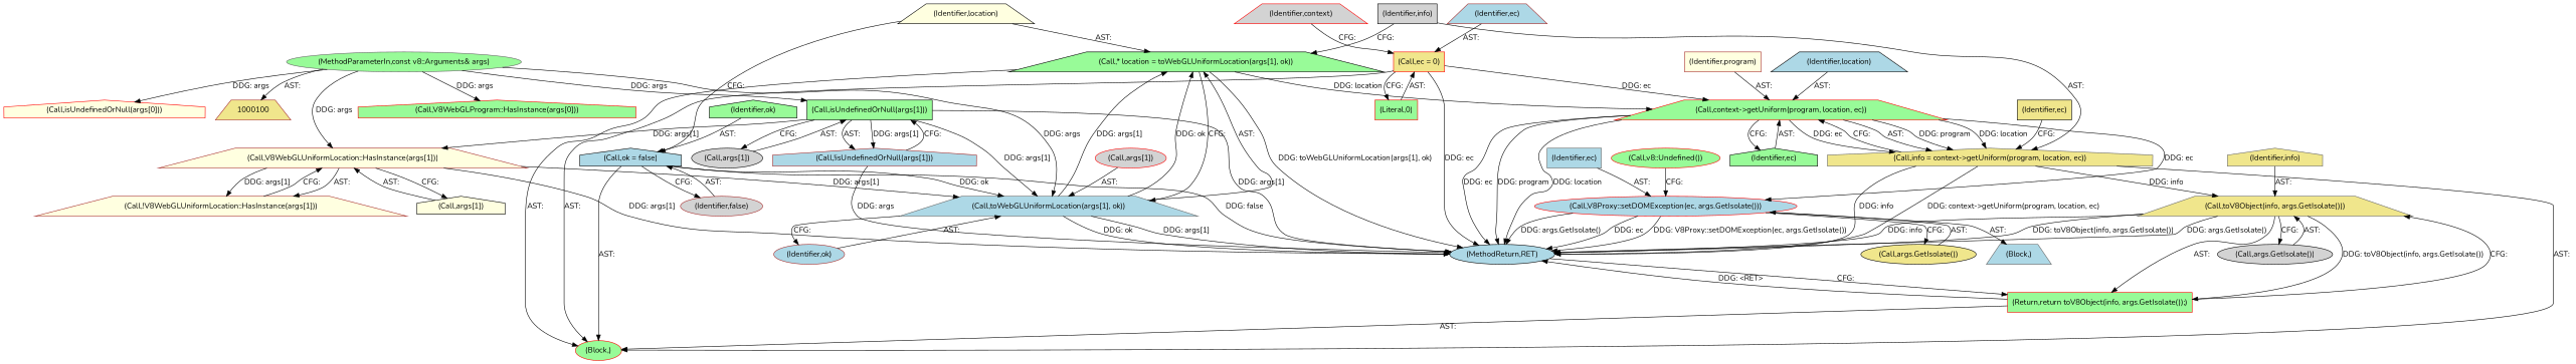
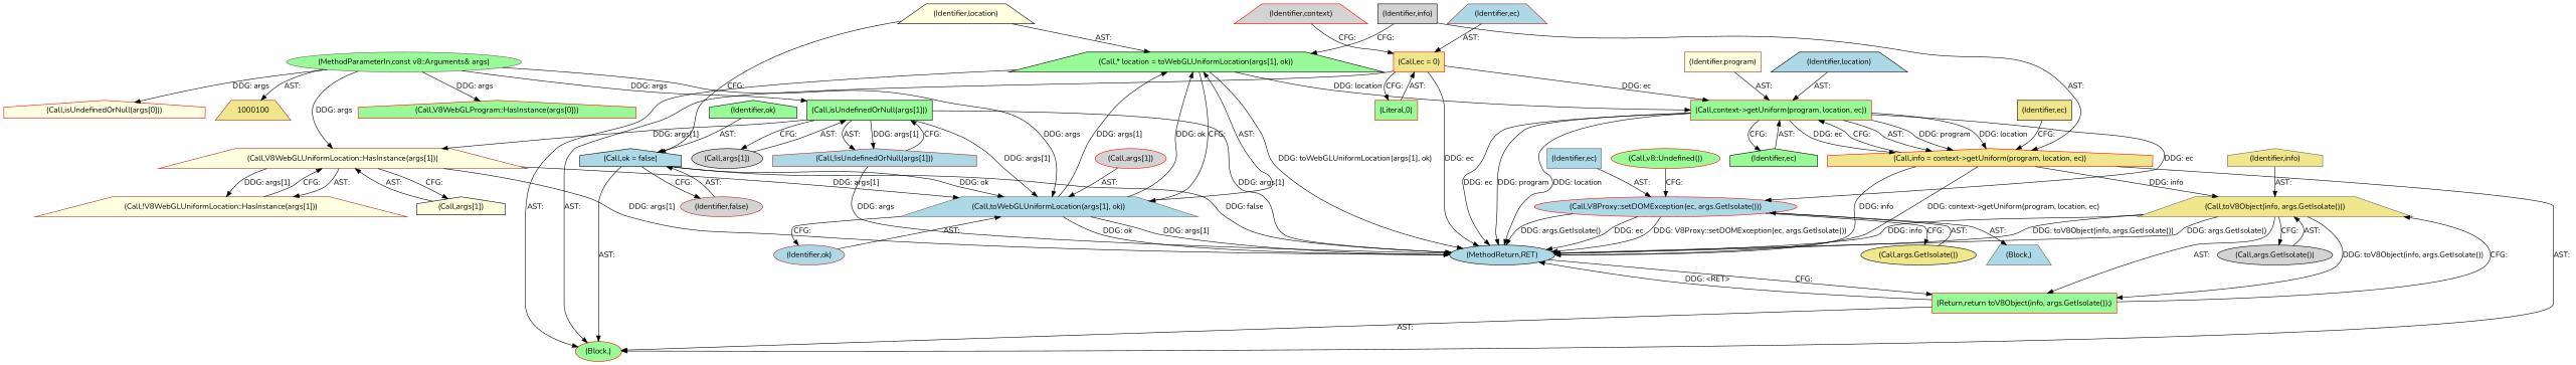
  digraph {
    fontname=Nunito
    node [color=black fillcolor=palegreen fontname=Nunito shape=trapezium style=filled]
    edge [fontname=Nunito]
-   n1 [color=red label="(Call,context->getUniform(program, location, ec))"]
-   n2 [color=gray40 fillcolor=khaki label="(Call,info = context->getUniform(program, location, ec))" shape=house]
+   n1 [color=red label="(Call,context->getUniform(program, location, ec))" shape=box]
+   n2 [color=red fillcolor=khaki label="(Call,info = context->getUniform(program, location, ec))" shape=house]
    n3 [color=red fillcolor=lightblue label="(Call,V8Proxy::setDOMException(ec, args.GetIsolate()))" shape=ellipse]
    n4 [fillcolor=lightblue label="(MethodReturn,RET)" shape=ellipse]
    n5 [label="(Identifier,ec)" shape=house]
    n6 [color=red label="(Block,)" shape=ellipse]
    n7 [color=gray40 fillcolor=khaki label="(Call,toV8Object(info, args.GetIsolate()))"]
    n8 [fillcolor=khaki label="(Call,args.GetIsolate())" shape=ellipse]
    n9 [color=gray40 fillcolor=lightblue label="(Block,)"]
    n10 [color=red label="(Return,return toV8Object(info, args.GetIsolate());)" shape=box]
    n11 [label="(Call,* location = toWebGLUniformLocation(args[1], ok))"]
    n12 [color=gray40 fillcolor=lightblue label="(Call,toWebGLUniformLocation(args[1], ok))"]
    n13 [color=brown fillcolor=lightblue label="(Identifier,ok)" shape=ellipse]
    n14 [label="(Call,isUndefinedOrNull(args[1]))" shape=box]
    n15 [color=brown fillcolor=lightyellow label="(Call,V8WebGLUniformLocation::HasInstance(args[1]))"]
    n16 [color=brown fillcolor=lightblue label="(Call,!isUndefinedOrNull(args[1]))" shape=house]
    n17 [fillcolor=lightgrey label="(Call,args[1])" shape=ellipse]
    n18 [fillcolor=lightyellow label="(Call,args[1])" shape=house]
    n19 [color=brown fillcolor=lightyellow label="(Call,!V8WebGLUniformLocation::HasInstance(args[1]))"]
    n20 [color=gray40 label="(MethodParameterIn,const v8::Arguments& args)" shape=ellipse]
    n21 [color=red label="(Call,V8WebGLProgram::HasInstance(args[0]))" shape=house]
    n22 [color=red fillcolor=lightyellow label="(Call,isUndefinedOrNull(args[0]))" shape=house]
    1000100 [color=brown fillcolor=khaki]
    n24 [fillcolor=lightblue label="(Call,ok = false)" shape=house]
    n25 [color=brown fillcolor=lightgrey label="(Identifier,false)" shape=ellipse]
    n26 [color=red fillcolor=khaki label="(Call,ec = 0)" shape=box]
    n27 [color=red label="(Literal,0)" shape=box]
    n28 [fillcolor=lightgrey label="(Call,args.GetIsolate())" shape=ellipse]
    n29 [fillcolor=lightgrey label="(Identifier,info)" shape=box]
    n30 [color=red fillcolor=lightgrey label="(Identifier,context)"]
    n31 [label="(Identifier,ok)" shape=house]
    n32 [color=brown fillcolor=lightyellow label="(Identifier,program)" shape=box]
    n33 [color=brown fillcolor=lightblue label="(Identifier,ec)"]
    n34 [color=red fillcolor=lightgrey label="(Call,args[1])" shape=ellipse]
    n35 [color=gray40 fillcolor=lightblue label="(Identifier,ec)" shape=box]
    n36 [color=red label="(Call,v8::Undefined())" shape=ellipse]
    n37 [fillcolor=lightblue label="(Identifier,location)"]
    n38 [fillcolor=lightyellow label="(Identifier,location)"]
    n39 [fillcolor=khaki label="(Identifier,ec)" shape=box]
    n40 [color=gray40 fillcolor=khaki label="(Identifier,info)" shape=house]
    n1 -> n2 [label="AST: "]
    n1 -> n2 [label="DDG: program"]
    n1 -> n2 [label="DDG: location"]
    n1 -> n2 [label="DDG: ec"]
    n1 -> n3 [label="DDG: ec"]
    n1 -> n4 [label="DDG: ec"]
    n1 -> n4 [label="DDG: program"]
    n1 -> n4 [label="DDG: location"]
    n1 -> n5 [label="CFG: "]
    n2 -> n1 [label="CFG: "]
    n2 -> n4 [label="DDG: context->getUniform(program, location, ec)"]
    n2 -> n4 [label="DDG: info"]
    n2 -> n6 [label="AST: "]
    n2 -> n7 [label="DDG: info"]
    n3 -> n4 [label="DDG: args.GetIsolate()"]
    n3 -> n4 [label="DDG: ec"]
    n3 -> n4 [label="DDG: V8Proxy::setDOMException(ec, args.GetIsolate())"]
    n3 -> n8 [label="CFG: "]
    n3 -> n9 [label="AST: "]
    n4 -> n10 [label="CFG: "]
    n5 -> n1 [label="AST: "]
    n7 -> n4 [label="DDG: info"]
    n7 -> n4 [label="DDG: toV8Object(info, args.GetIsolate())"]
    n7 -> n4 [label="DDG: args.GetIsolate()"]
    n7 -> n10 [label="AST: "]
    n7 -> n10 [label="DDG: toV8Object(info, args.GetIsolate())"]
    n7 -> n28 [label="CFG: "]
    n8 -> n3 [label="AST: "]
    n10 -> n4 [label="DDG: <RET>"]
    n10 -> n6 [label="AST: "]
    n10 -> n7 [label="CFG: "]
    n11 -> n1 [label="DDG: location"]
    n11 -> n4 [label="DDG: toWebGLUniformLocation(args[1], ok)"]
    n11 -> n6 [label="AST: "]
    n11 -> n12 [label="CFG: "]
    n12 -> n4 [label="DDG: ok"]
    n12 -> n4 [label="DDG: args[1]"]
    n12 -> n11 [label="AST: "]
    n12 -> n11 [label="DDG: args[1]"]
    n12 -> n11 [label="DDG: ok"]
    n12 -> n13 [label="CFG: "]
    n13 -> n12 [label="AST: "]
    n14 -> n4 [label="DDG: args[1]"]
    n14 -> n12 [label="DDG: args[1]"]
    n14 -> n15 [label="DDG: args[1]"]
    n14 -> n16 [label="AST: "]
    n14 -> n16 [label="DDG: args[1]"]
    n14 -> n17 [label="CFG: "]
    n15 -> n4 [label="DDG: args[1]"]
    n15 -> n12 [label="DDG: args[1]"]
    n15 -> n18 [label="CFG: "]
    n15 -> n19 [label="AST: "]
    n15 -> n19 [label="DDG: args[1]"]
    n16 -> n4 [label="DDG: args"]
    n16 -> n14 [label="CFG: "]
    n17 -> n14 [label="AST: "]
    n18 -> n15 [label="AST: "]
    n19 -> n15 [label="CFG: "]
    n20 -> n12 [label="DDG: args"]
    n20 -> n14 [label="DDG: args"]
    n20 -> n15 [label="DDG: args"]
    n20 -> n21 [label="DDG: args"]
    n20 -> n22 [label="DDG: args"]
    n20 -> 1000100 [label="AST: "]
    n24 -> n4 [label="DDG: false"]
    n24 -> n6 [label="AST: "]
    n24 -> n12 [label="DDG: ok"]
    n24 -> n25 [label="CFG: "]
    n25 -> n24 [label="AST: "]
    n26 -> n1 [label="DDG: ec"]
    n26 -> n4 [label="DDG: ec"]
    n26 -> n6 [label="AST: "]
    n26 -> n27 [label="CFG: "]
    n27 -> n26 [label="AST: "]
    n28 -> n7 [label="AST: "]
    n29 -> n2 [label="AST: "]
    n29 -> n11 [label="CFG: "]
    n30 -> n26 [label="CFG: "]
    n31 -> n24 [label="AST: "]
    n32 -> n1 [label="AST: "]
    n33 -> n26 [label="AST: "]
    n34 -> n12 [label="AST: "]
    n35 -> n3 [label="AST: "]
    n36 -> n3 [label="CFG: "]
    n37 -> n1 [label="AST: "]
    n38 -> n11 [label="AST: "]
    n38 -> n24 [label="CFG: "]
    n39 -> n2 [label="CFG: "]
    n40 -> n7 [label="AST: "]
  }
